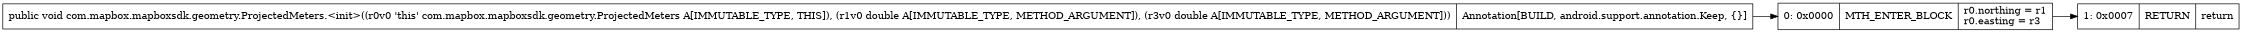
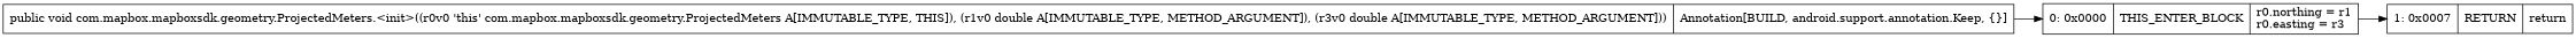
  digraph {
    rankdir=LR
    node [shape=record]
-   n1 [label="{0\:\ 0x0000|MTH_ENTER_BLOCK\l|r0.northing = r1\lr0.easting = r3\l}"]
+   n1 [label="{0\:\ 0x0000|THIS_ENTER_BLOCK\l|r0.northing = r1\lr0.easting = r3\l}"]
    n2 [label="{1\:\ 0x0007|RETURN\l|return\l}"]
    n3 [label="{public void com.mapbox.mapboxsdk.geometry.ProjectedMeters.\<init\>((r0v0 'this' com.mapbox.mapboxsdk.geometry.ProjectedMeters A[IMMUTABLE_TYPE, THIS]), (r1v0 double A[IMMUTABLE_TYPE, METHOD_ARGUMENT]), (r3v0 double A[IMMUTABLE_TYPE, METHOD_ARGUMENT]))  | Annotation[BUILD, android.support.annotation.Keep, \{\}]\l}"]
    n1 -> n2
    n3 -> n1
  }
